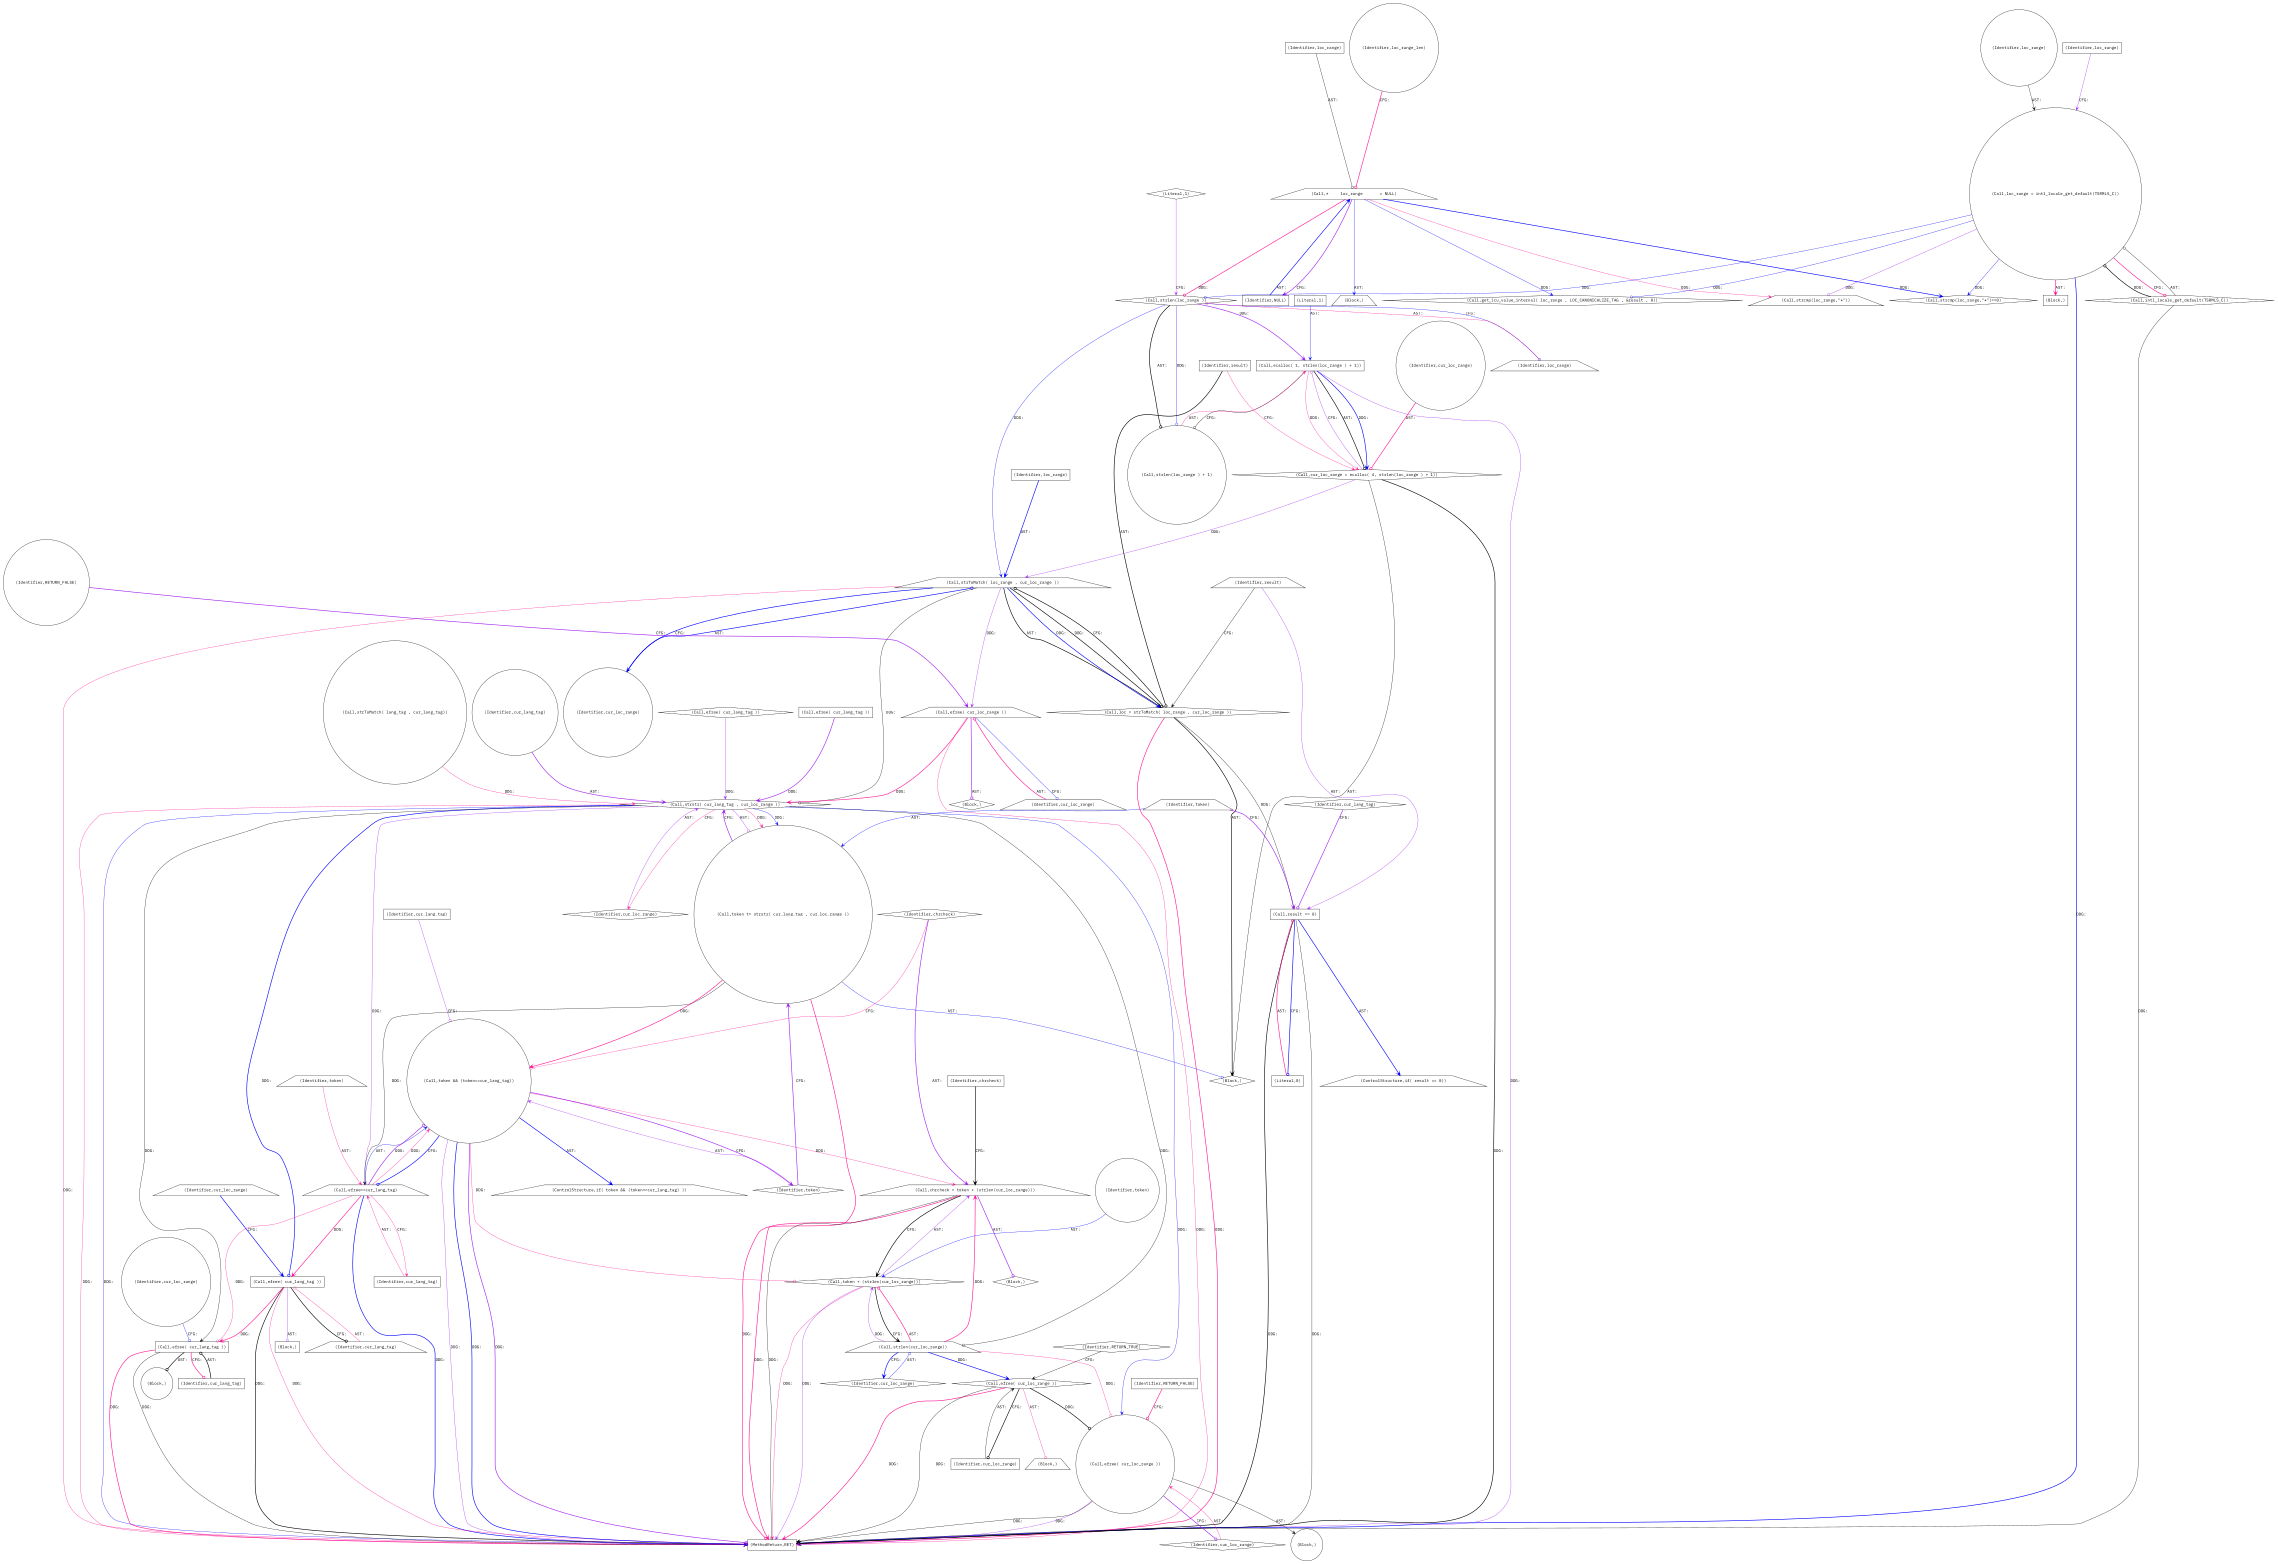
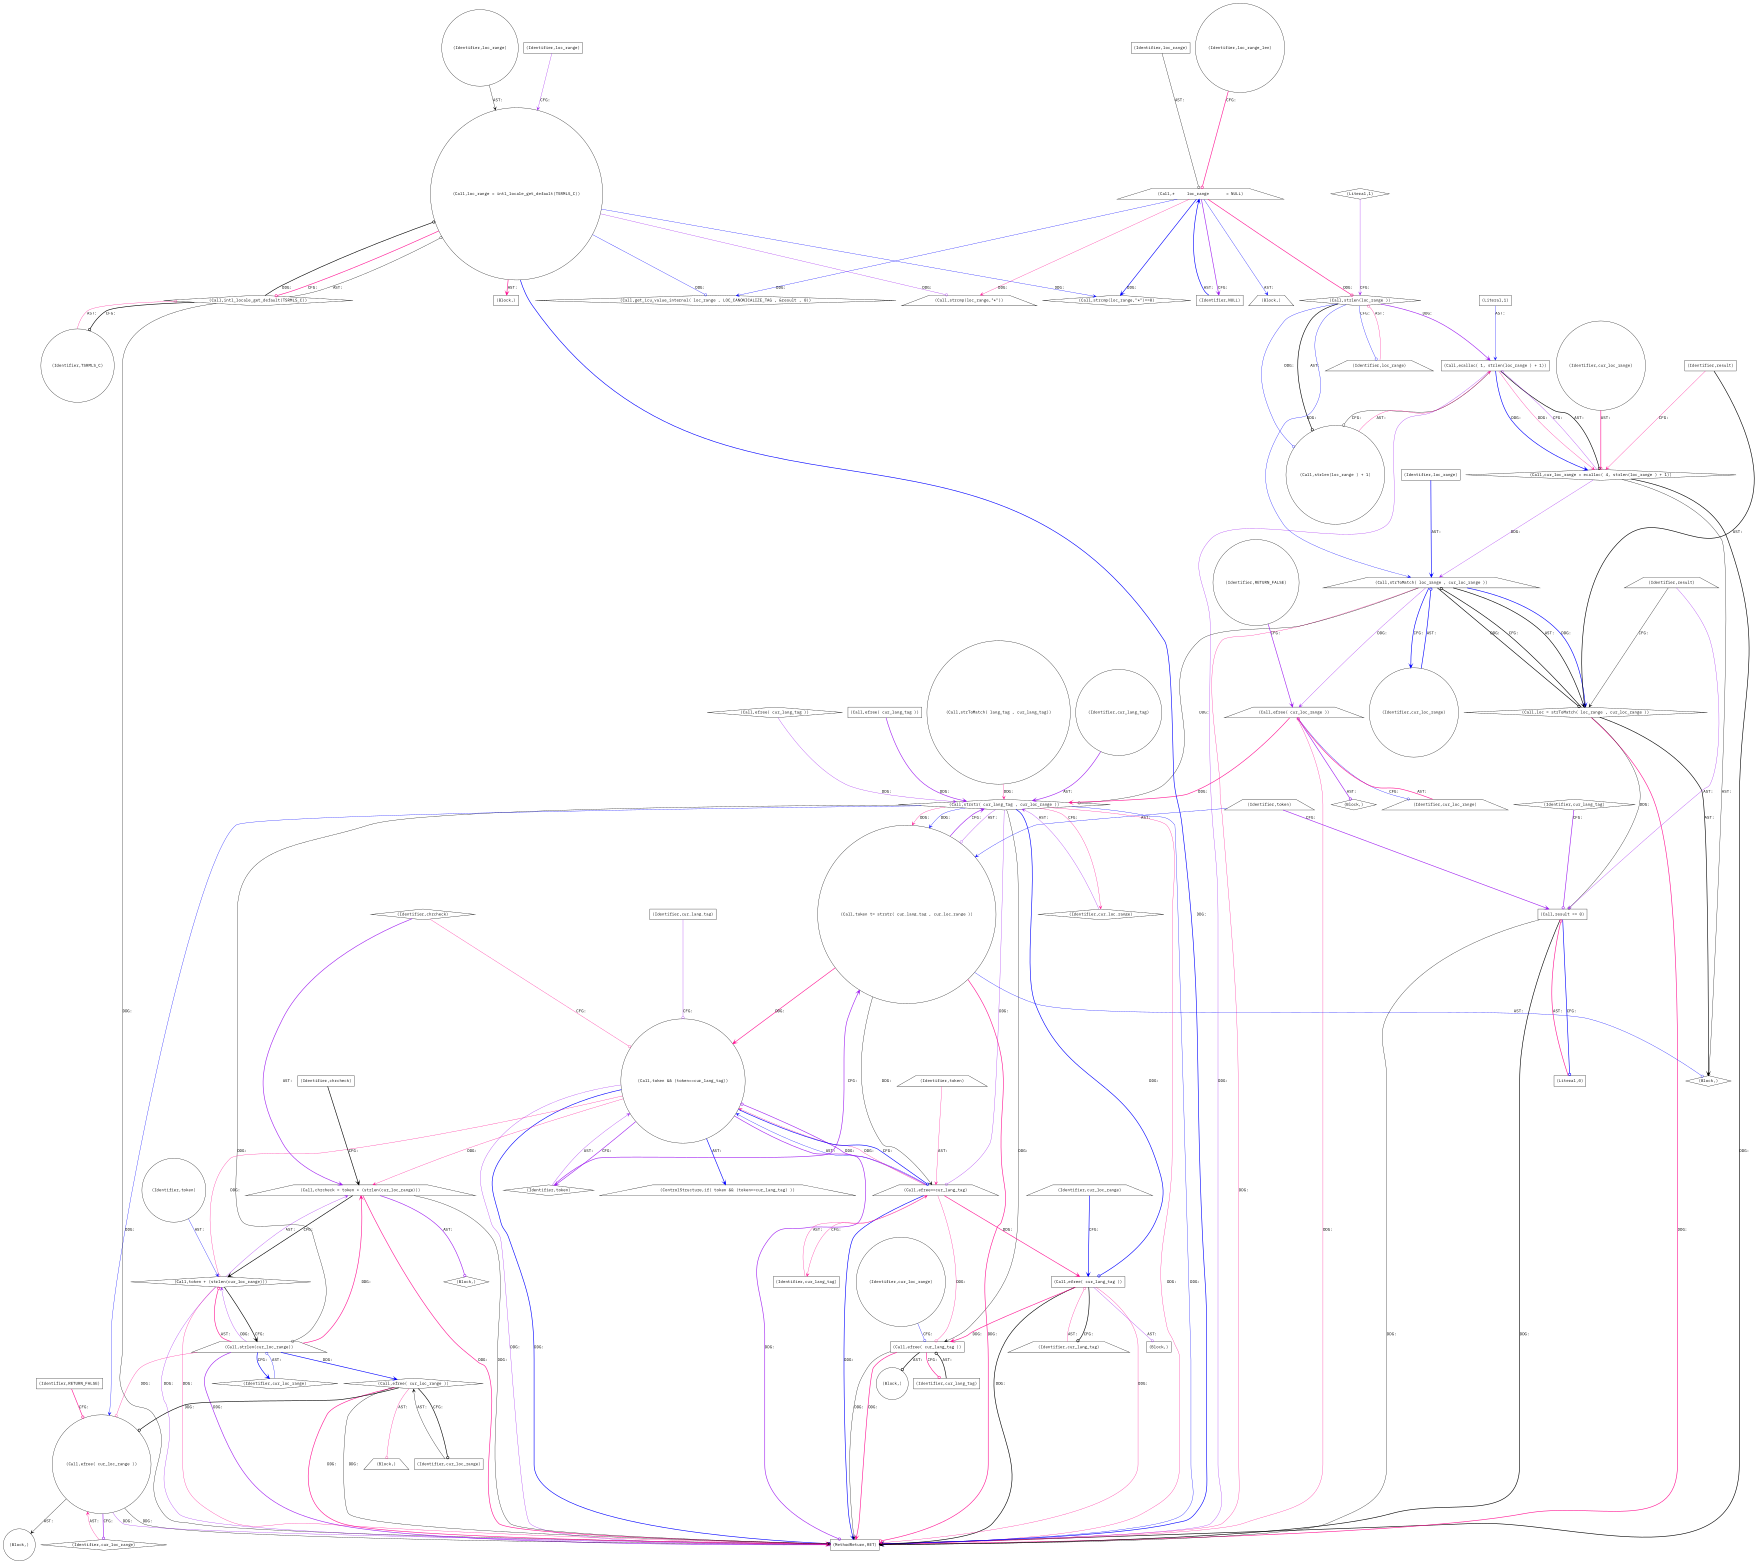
  digraph {
    fontname="IBM Plex Mono"
    node [fontname="IBM Plex Mono" shape=box]
    edge [arrowhead=vee color=deeppink fontname="IBM Plex Mono" style=solid]
    n1 [label="(Call,ecalloc( 1, strlen(loc_range ) + 1))"]
    n2 [label="(Call,cur_loc_range = ecalloc( 4, strlen(loc_range ) + 1))" shape=diamond]
    n3 [label="(MethodReturn,RET)"]
    n4 [label="(Call,strlen(loc_range ) + 1)" shape=circle]
    n5 [label="(Call,strToMatch( loc_range , cur_loc_range ))" shape=trapezium]
    n6 [label="(Block,)" shape=diamond]
    n7 [label="(Call,strlen(loc_range ))" shape=diamond]
    n8 [label="(Identifier,loc_range)" shape=trapezium]
    n9 [label="(Call,loc = strToMatch( loc_range , cur_loc_range ))" shape=diamond]
    n10 [label="(Call,efree( cur_loc_range ))" shape=trapezium]
    n11 [label="(Call,strstr( cur_lang_tag , cur_loc_range ))" shape=diamond]
    n12 [label="(Identifier,cur_loc_range)" shape=circle]
    n13 [label="(Call,*     loc_range       = NULL)" shape=trapezium]
    n14 [label="(Identifier,NULL)"]
    n15 [label="(Call,strcmp(loc_range,\"*\")==0)" shape=diamond]
    n16 [label="(Call,get_icu_value_internal( loc_range , LOC_CANONICALIZE_TAG , &result , 0))" shape=diamond]
    n17 [label="(Block,)" shape=trapezium]
    n18 [label="(Call,strcmp(loc_range,\"*\"))" shape=trapezium]
    n19 [label="(Call,loc_range = intl_locale_get_default(TSRMLS_C))" shape=circle]
    n20 [label="(Call,intl_locale_get_default(TSRMLS_C))" shape=diamond]
    n21 [label="(Block,)"]
+   n22 [label="(Identifier,TSRMLS_C)" shape=circle]
    n23 [label="(Call,result == 0)"]
    n24 [label="(Identifier,cur_loc_range)" shape=trapezium]
    n25 [label="(Block,)" shape=diamond]
    n26 [label="(Call,token \t= strstr( cur_lang_tag , cur_loc_range ))" shape=circle]
    n27 [label="(Call,efree==cur_lang_tag)" shape=trapezium]
    n28 [label="(Call,efree( cur_lang_tag ))"]
    n29 [label="(Call,efree( cur_lang_tag ))"]
    n30 [label="(Call,strlen(cur_loc_range))" shape=trapezium]
    n31 [label="(Call,efree( cur_loc_range ))" shape=circle]
    n32 [label="(Identifier,cur_loc_range)" shape=diamond]
-   n33 [label="(ControlStructure,if( result == 0))" shape=trapezium]
    n34 [label="(Literal,0)"]
    n35 [label="(Call,token && (token==cur_lang_tag))" shape=circle]
    n36 [label="(Identifier,cur_lang_tag)"]
    n37 [label="(Block,)"]
    n38 [label="(Identifier,cur_lang_tag)" shape=trapezium]
    n39 [label="(Identifier,cur_lang_tag)"]
    n40 [label="(Block,)" shape=circle]
    n41 [label="(Call,chrcheck = token + (strlen(cur_loc_range)))" shape=trapezium]
    n42 [label="(Call,token + (strlen(cur_loc_range)))" shape=diamond]
    n43 [label="(Call,efree( cur_loc_range ))" shape=diamond]
    n44 [label="(Identifier,cur_loc_range)" shape=diamond]
    n45 [label="(Block,)" shape=circle]
    n46 [label="(Identifier,cur_loc_range)" shape=diamond]
    n47 [label="(ControlStructure,if( token && (token==cur_lang_tag) ))" shape=trapezium]
    n48 [label="(Identifier,token)" shape=diamond]
    n49 [label="(Block,)" shape=diamond]
    n50 [label="(Identifier,cur_loc_range)"]
    n51 [label="(Block,)" shape=trapezium]
    n52 [label="(Call,efree( cur_lang_tag ))"]
    n53 [label="(Identifier,token)" shape=circle]
-   n54 [label="(Identifier,RETURN_TRUE)" shape=diamond]
    n55 [label="(Identifier,loc_range)" shape=circle]
    n56 [label="(Identifier,cur_loc_range)" shape=circle]
    n57 [label="(Identifier,RETURN_FALSE)" shape=circle]
    n58 [label="(Identifier,chrcheck)"]
    n59 [label="(Identifier,loc_range)"]
    n60 [label="(Identifier,token)" shape=trapezium]
    n61 [label="(Identifier,loc_range)"]
    n62 [label="(Call,strToMatch( lang_tag , cur_lang_tag))" shape=circle]
    n63 [label="(Identifier,cur_loc_range)" shape=trapezium]
    n64 [label="(Identifier,cur_lang_tag)" shape=diamond]
    n65 [label="(Identifier,cur_lang_tag)"]
    n66 [label="(Identifier,loc_range)"]
    n67 [label="(Literal,1)"]
    n68 [label="(Literal,1)" shape=diamond]
    n69 [label="(Identifier,cur_lang_tag)" shape=circle]
    n70 [label="(Identifier,loc_range_len)" shape=circle]
    n71 [label="(Identifier,result)"]
    n72 [label="(Identifier,result)" shape=trapezium]
    n73 [label="(Identifier,token)" shape=trapezium]
    n74 [label="(Call,efree( cur_lang_tag ))" shape=diamond]
    n75 [label="(Identifier,chrcheck)" shape=diamond]
    n76 [label="(Identifier,RETURN_FALSE)"]
    n77 [label="(Identifier,cur_loc_range)" shape=circle]
    n1 -> n2 [arrowhead=odot color=black label="AST: " style=bold]
    n1 -> n2 [color=blue label="DDG: " style=bold]
    n1 -> n2 [label="DDG: "]
    n1 -> n3 [arrowhead=odot color=purple label="DDG: "]
    n1 -> n4 [arrowhead=odot color=black label="CFG: "]
    n2 -> n1 [arrowhead=odot color=purple label="CFG: "]
    n2 -> n3 [color=black label="DDG: " style=bold]
    n2 -> n5 [color=purple label="DDG: "]
    n2 -> n6 [arrowhead=odot color=black label="AST: "]
    n4 -> n1 [label="AST: "]
    n5 -> n3 [label="DDG: "]
    n5 -> n9 [color=black label="AST: " style=bold]
    n5 -> n9 [color=blue label="DDG: " style=bold]
    n5 -> n9 [arrowhead=odot color=black label="DDG: " style=bold]
    n5 -> n10 [color=purple label="DDG: "]
    n5 -> n11 [arrowhead=odot color=black label="DDG: "]
    n5 -> n12 [color=blue label="CFG: " style=bold]
    n7 -> n1 [color=purple label="DDG: " style=bold]
    n7 -> n4 [arrowhead=odot color=black label="AST: " style=bold]
    n7 -> n4 [arrowhead=odot color=blue label="DDG: "]
    n7 -> n5 [color=blue label="DDG: "]
    n7 -> n8 [arrowhead=odot color=blue label="CFG: "]
    n8 -> n7 [arrowhead=odot label="AST: "]
    n9 -> n3 [arrowhead=odot label="DDG: " style=bold]
    n9 -> n5 [arrowhead=odot color=black label="CFG: " style=bold]
    n9 -> n6 [color=black label="AST: " style=bold]
    n9 -> n23 [arrowhead=odot color=black label="DDG: "]
    n10 -> n3 [label="DDG: "]
    n10 -> n11 [label="DDG: " style=bold]
    n10 -> n24 [arrowhead=odot color=blue label="CFG: "]
    n10 -> n25 [arrowhead=odot color=purple label="AST: " style=bold]
    n11 -> n3 [label="DDG: "]
    n11 -> n3 [color=blue label="DDG: "]
    n11 -> n26 [arrowhead=odot color=purple label="AST: "]
    n11 -> n26 [label="DDG: "]
    n11 -> n26 [color=blue label="DDG: "]
    n11 -> n27 [arrowhead=odot color=purple label="DDG: "]
    n11 -> n28 [arrowhead=odot color=blue label="DDG: " style=bold]
    n11 -> n29 [color=black label="DDG: "]
    n11 -> n30 [arrowhead=odot color=black label="DDG: "]
    n11 -> n31 [color=blue label="DDG: "]
    n11 -> n32 [label="CFG: "]
    n12 -> n5 [arrowhead=odot color=blue label="AST: " style=bold]
    n13 -> n7 [arrowhead=odot label="DDG: " style=bold]
    n13 -> n14 [color=purple label="CFG: " style=bold]
    n13 -> n15 [color=blue label="DDG: " style=bold]
    n13 -> n16 [color=blue label="DDG: "]
    n13 -> n17 [color=blue label="AST: "]
    n13 -> n18 [label="DDG: "]
    n14 -> n13 [color=blue label="AST: " style=bold]
    n19 -> n3 [color=blue label="DDG: " style=bold]
-   n19 -> n7 [arrowhead=odot color=blue label="DDG: "]
    n19 -> n15 [color=blue label="DDG: "]
    n19 -> n16 [arrowhead=odot color=blue label="DDG: "]
    n19 -> n18 [arrowhead=odot color=purple label="DDG: "]
    n19 -> n20 [arrowhead=odot label="CFG: " style=bold]
    n19 -> n21 [label="AST: " style=bold]
    n20 -> n3 [color=black label="DDG: "]
    n20 -> n19 [arrowhead=odot color=black label="AST: "]
    n20 -> n19 [arrowhead=odot color=black label="DDG: " style=bold]
+   n20 -> n22 [arrowhead=odot color=black label="CFG: " style=bold]
+   n22 -> n20 [arrowhead=odot label="AST: "]
    n23 -> n3 [color=black label="DDG: "]
    n23 -> n3 [color=black label="DDG: " style=bold]
-   n23 -> n33 [color=blue label="AST: " style=bold]
    n23 -> n34 [arrowhead=odot color=blue label="CFG: " style=bold]
    n24 -> n10 [arrowhead=odot label="AST: " style=bold]
    n26 -> n3 [arrowhead=odot label="DDG: " style=bold]
    n26 -> n6 [arrowhead=odot color=blue label="AST: "]
    n26 -> n11 [color=purple label="CFG: " style=bold]
    n26 -> n27 [color=black label="DDG: "]
    n26 -> n35 [label="DDG: " style=bold]
    n27 -> n3 [color=blue label="DDG: " style=bold]
    n27 -> n28 [label="DDG: " style=bold]
    n27 -> n29 [arrowhead=odot label="DDG: "]
    n27 -> n35 [color=blue label="AST: "]
    n27 -> n35 [arrowhead=odot color=purple label="DDG: " style=bold]
    n27 -> n35 [label="DDG: "]
    n27 -> n36 [label="CFG: "]
    n28 -> n3 [arrowhead=odot color=black label="DDG: " style=bold]
    n28 -> n3 [label="DDG: "]
    n28 -> n29 [label="DDG: " style=bold]
    n28 -> n37 [arrowhead=odot color=purple label="AST: "]
    n28 -> n38 [arrowhead=odot color=black label="CFG: " style=bold]
    n29 -> n3 [label="DDG: " style=bold]
    n29 -> n3 [color=black label="DDG: "]
    n29 -> n39 [arrowhead=odot label="CFG: " style=bold]
    n29 -> n40 [arrowhead=odot color=black label="AST: " style=bold]
+   n30 -> n3 [arrowhead=odot color=purple label="DDG: " style=bold]
    n30 -> n31 [arrowhead=odot label="DDG: "]
    n30 -> n41 [label="DDG: " style=bold]
    n30 -> n42 [arrowhead=odot label="AST: " style=bold]
    n30 -> n42 [color=purple label="DDG: "]
    n30 -> n43 [color=blue label="DDG: " style=bold]
    n30 -> n44 [color=blue label="CFG: " style=bold]
    n31 -> n3 [color=black label="DDG: "]
    n31 -> n3 [color=purple label="DDG: "]
    n31 -> n45 [color=black label="AST: "]
    n31 -> n46 [arrowhead=odot color=purple label="CFG: " style=bold]
    n32 -> n11 [color=purple label="AST: "]
    n34 -> n23 [arrowhead=odot label="AST: " style=bold]
    n35 -> n3 [color=purple label="DDG: "]
    n35 -> n3 [arrowhead=odot color=blue label="DDG: " style=bold]
    n35 -> n3 [arrowhead=odot color=purple label="DDG: " style=bold]
    n35 -> n27 [arrowhead=odot color=blue label="CFG: " style=bold]
    n35 -> n41 [label="DDG: "]
    n35 -> n42 [arrowhead=odot label="DDG: "]
    n35 -> n47 [color=blue label="AST: " style=bold]
    n35 -> n48 [color=purple label="CFG: " style=bold]
    n36 -> n27 [label="AST: "]
    n38 -> n28 [arrowhead=odot label="AST: "]
    n39 -> n29 [arrowhead=odot color=black label="AST: " style=bold]
    n41 -> n3 [label="DDG: " style=bold]
    n41 -> n3 [arrowhead=odot color=black label="DDG: "]
    n41 -> n42 [color=black label="CFG: " style=bold]
    n41 -> n49 [arrowhead=odot color=purple label="AST: " style=bold]
    n42 -> n3 [label="DDG: "]
    n42 -> n3 [color=purple label="DDG: "]
    n42 -> n30 [color=black label="CFG: " style=bold]
    n42 -> n41 [color=purple label="AST: "]
    n43 -> n3 [label="DDG: " style=bold]
    n43 -> n3 [color=black label="DDG: "]
    n43 -> n31 [arrowhead=odot color=black label="DDG: " style=bold]
    n43 -> n50 [arrowhead=odot color=black label="CFG: " style=bold]
    n43 -> n51 [arrowhead=odot label="AST: "]
    n44 -> n30 [arrowhead=odot color=blue label="AST: "]
    n46 -> n31 [label="AST: "]
    n48 -> n26 [color=purple label="CFG: " style=bold]
    n48 -> n35 [color=purple label="AST: "]
    n50 -> n43 [color=black label="AST: "]
    n52 -> n11 [color=purple label="DDG: " style=bold]
    n53 -> n42 [color=blue label="AST: "]
-   n54 -> n43 [color=black label="CFG: "]
    n55 -> n19 [color=black label="AST: "]
    n56 -> n29 [arrowhead=odot color=blue label="CFG: "]
    n57 -> n10 [color=purple label="CFG: " style=bold]
    n58 -> n41 [color=black label="CFG: " style=bold]
    n59 -> n5 [color=blue label="AST: " style=bold]
    n60 -> n23 [color=purple label="CFG: " style=bold]
    n60 -> n26 [color=blue label="AST: "]
    n61 -> n19 [color=purple label="CFG: "]
    n62 -> n11 [label="DDG: "]
    n63 -> n28 [color=blue label="CFG: " style=bold]
    n64 -> n23 [arrowhead=odot color=purple label="CFG: " style=bold]
    n65 -> n35 [arrowhead=odot color=purple label="CFG: "]
    n66 -> n13 [arrowhead=odot color=black label="AST: "]
    n67 -> n1 [color=blue label="AST: "]
    n68 -> n7 [color=purple label="CFG: "]
    n69 -> n11 [color=purple label="AST: " style=bold]
    n70 -> n13 [arrowhead=odot label="CFG: " style=bold]
    n71 -> n2 [label="CFG: "]
    n71 -> n9 [arrowhead=odot color=black label="AST: " style=bold]
    n72 -> n9 [color=black label="CFG: "]
    n72 -> n23 [color=purple label="AST: "]
    n73 -> n27 [label="AST: "]
    n74 -> n11 [color=purple label="DDG: "]
    n75 -> n35 [arrowhead=odot label="CFG: "]
    n75 -> n41 [color=purple label="AST: " style=bold]
    n76 -> n31 [arrowhead=odot label="CFG: " style=bold]
    n77 -> n2 [arrowhead=odot label="AST: " style=bold]
  }
